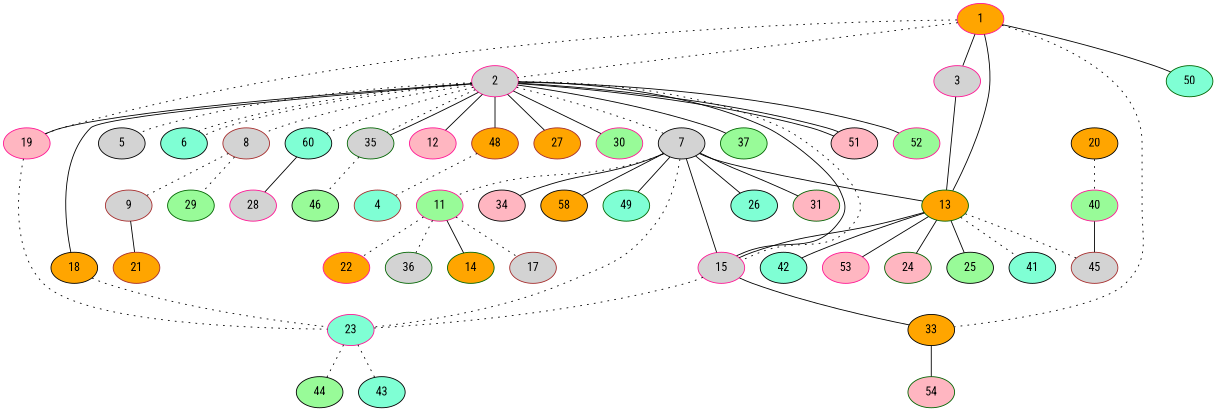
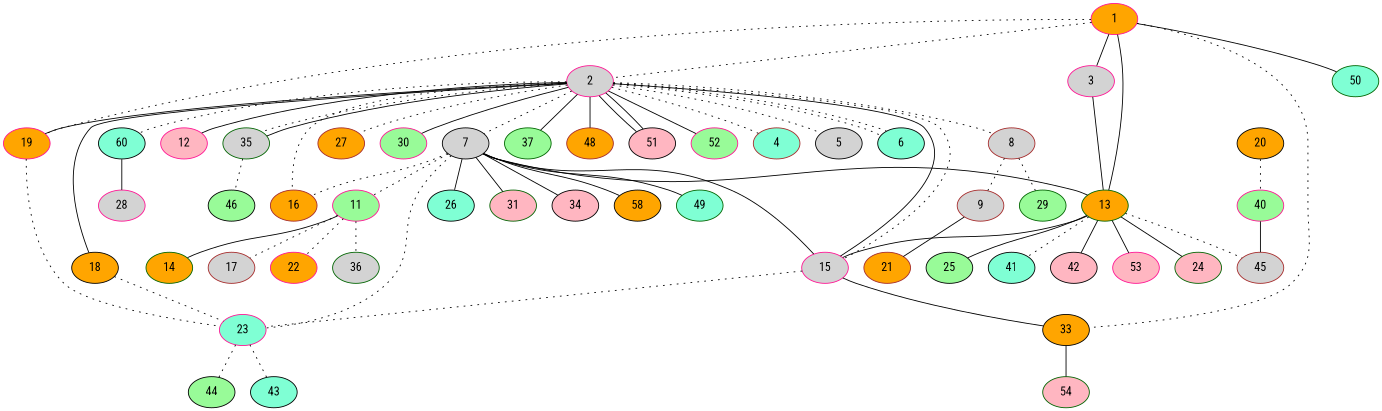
  graph {
    fontname="Roboto Condensed"
    node [color=black fillcolor=orange fontname="Roboto Condensed" style=filled]
    edge [fontname="Roboto Condensed" style=solid]
    1 [color=deeppink]
    2 [color=deeppink fillcolor=lightgrey]
    3 [color=deeppink fillcolor=lightgrey]
    13 [color=darkgreen]
-   19 [color=deeppink fillcolor=lightpink]
+   19 [color=deeppink]
    33
    50 [color=darkgreen fillcolor=aquamarine]
    4 [color=brown fillcolor=aquamarine]
    5 [fillcolor=lightgrey]
    6 [fillcolor=aquamarine]
    7 [fillcolor=lightgrey]
    8 [color=brown fillcolor=lightgrey]
    n13 [fillcolor=aquamarine label=60]
    12 [color=deeppink fillcolor=lightpink]
    15 [color=deeppink fillcolor=lightgrey]
+   16 [color=brown]
    18
    27 [color=brown]
    30 [color=deeppink fillcolor=palegreen]
    35 [color=darkgreen fillcolor=lightgrey]
    37 [color=darkgreen fillcolor=palegreen]
    48 [color=brown]
    51 [fillcolor=lightpink]
    52 [color=deeppink fillcolor=palegreen]
    24 [color=darkgreen fillcolor=lightpink]
    25 [fillcolor=palegreen]
    41 [fillcolor=aquamarine]
-   42 [fillcolor=aquamarine]
+   42 [fillcolor=lightpink]
    53 [color=deeppink fillcolor=lightpink]
    45 [color=brown fillcolor=lightgrey]
    23 [color=deeppink fillcolor=aquamarine]
    54 [color=darkgreen fillcolor=lightpink]
    11 [color=deeppink fillcolor=palegreen]
    26 [fillcolor=aquamarine]
    31 [color=darkgreen fillcolor=lightpink]
    34 [fillcolor=lightpink]
    n37 [label=58]
    49 [color=darkgreen fillcolor=aquamarine]
    9 [color=brown fillcolor=lightgrey]
    29 [color=darkgreen fillcolor=palegreen]
    28 [color=deeppink fillcolor=lightgrey]
    46 [fillcolor=palegreen]
    14 [color=darkgreen]
    17 [color=brown fillcolor=lightgrey]
    22 [color=deeppink]
    36 [color=darkgreen fillcolor=lightgrey]
    43 [fillcolor=aquamarine]
    44 [fillcolor=palegreen]
    21 [color=brown]
    20
    40 [color=deeppink fillcolor=palegreen]
    1 -- 2 [style=dotted]
    1 -- 3
    1 -- 13
    1 -- 19 [style=dotted]
    1 -- 33 [style=dotted]
    1 -- 50
    2 -- 19
-   48 -- 4 [style=dotted]
+   2 -- 4 [style=dotted]
    2 -- 5 [style=dotted]
    2 -- 6 [style=dotted]
    2 -- 6 [style=dotted]
    2 -- 7 [style=dotted]
    2 -- 8 [style=dotted]
    2 -- n13 [style=dotted]
    2 -- 12
    2 -- 15
    2 -- 15 [style=dotted]
+   2 -- 16 [style=dotted]
    2 -- 18
-   2 -- 27
+   2 -- 27 [style=dotted]
    2 -- 30
    2 -- 35 [style=dotted]
    2 -- 35
    2 -- 37
    2 -- 48
    2 -- 51
    2 -- 51
    2 -- 52
    3 -- 13
    13 -- 15
    13 -- 24
    13 -- 25
    13 -- 41 [style=dotted]
    13 -- 42
    13 -- 53
    13 -- 45 [style=dotted]
    19 -- 23 [style=dotted]
    33 -- 54
    7 -- 13
    7 -- 15
+   7 -- 16 [style=dotted]
    7 -- 23 [style=dotted]
    7 -- 11 [style=dotted]
    7 -- 26
    7 -- 31
    7 -- 34
    7 -- n37
    7 -- 49
    8 -- 9 [style=dotted]
    8 -- 29 [style=dotted]
    n13 -- 28
    15 -- 33
    15 -- 23 [style=dotted]
    18 -- 23 [style=dotted]
    35 -- 46 [style=dotted]
    23 -- 43 [style=dotted]
    23 -- 44 [style=dotted]
    11 -- 14
    11 -- 17 [style=dotted]
    11 -- 22 [style=dotted]
    11 -- 36 [style=dotted]
    9 -- 21
    20 -- 40 [style=dotted]
    40 -- 45
  }
